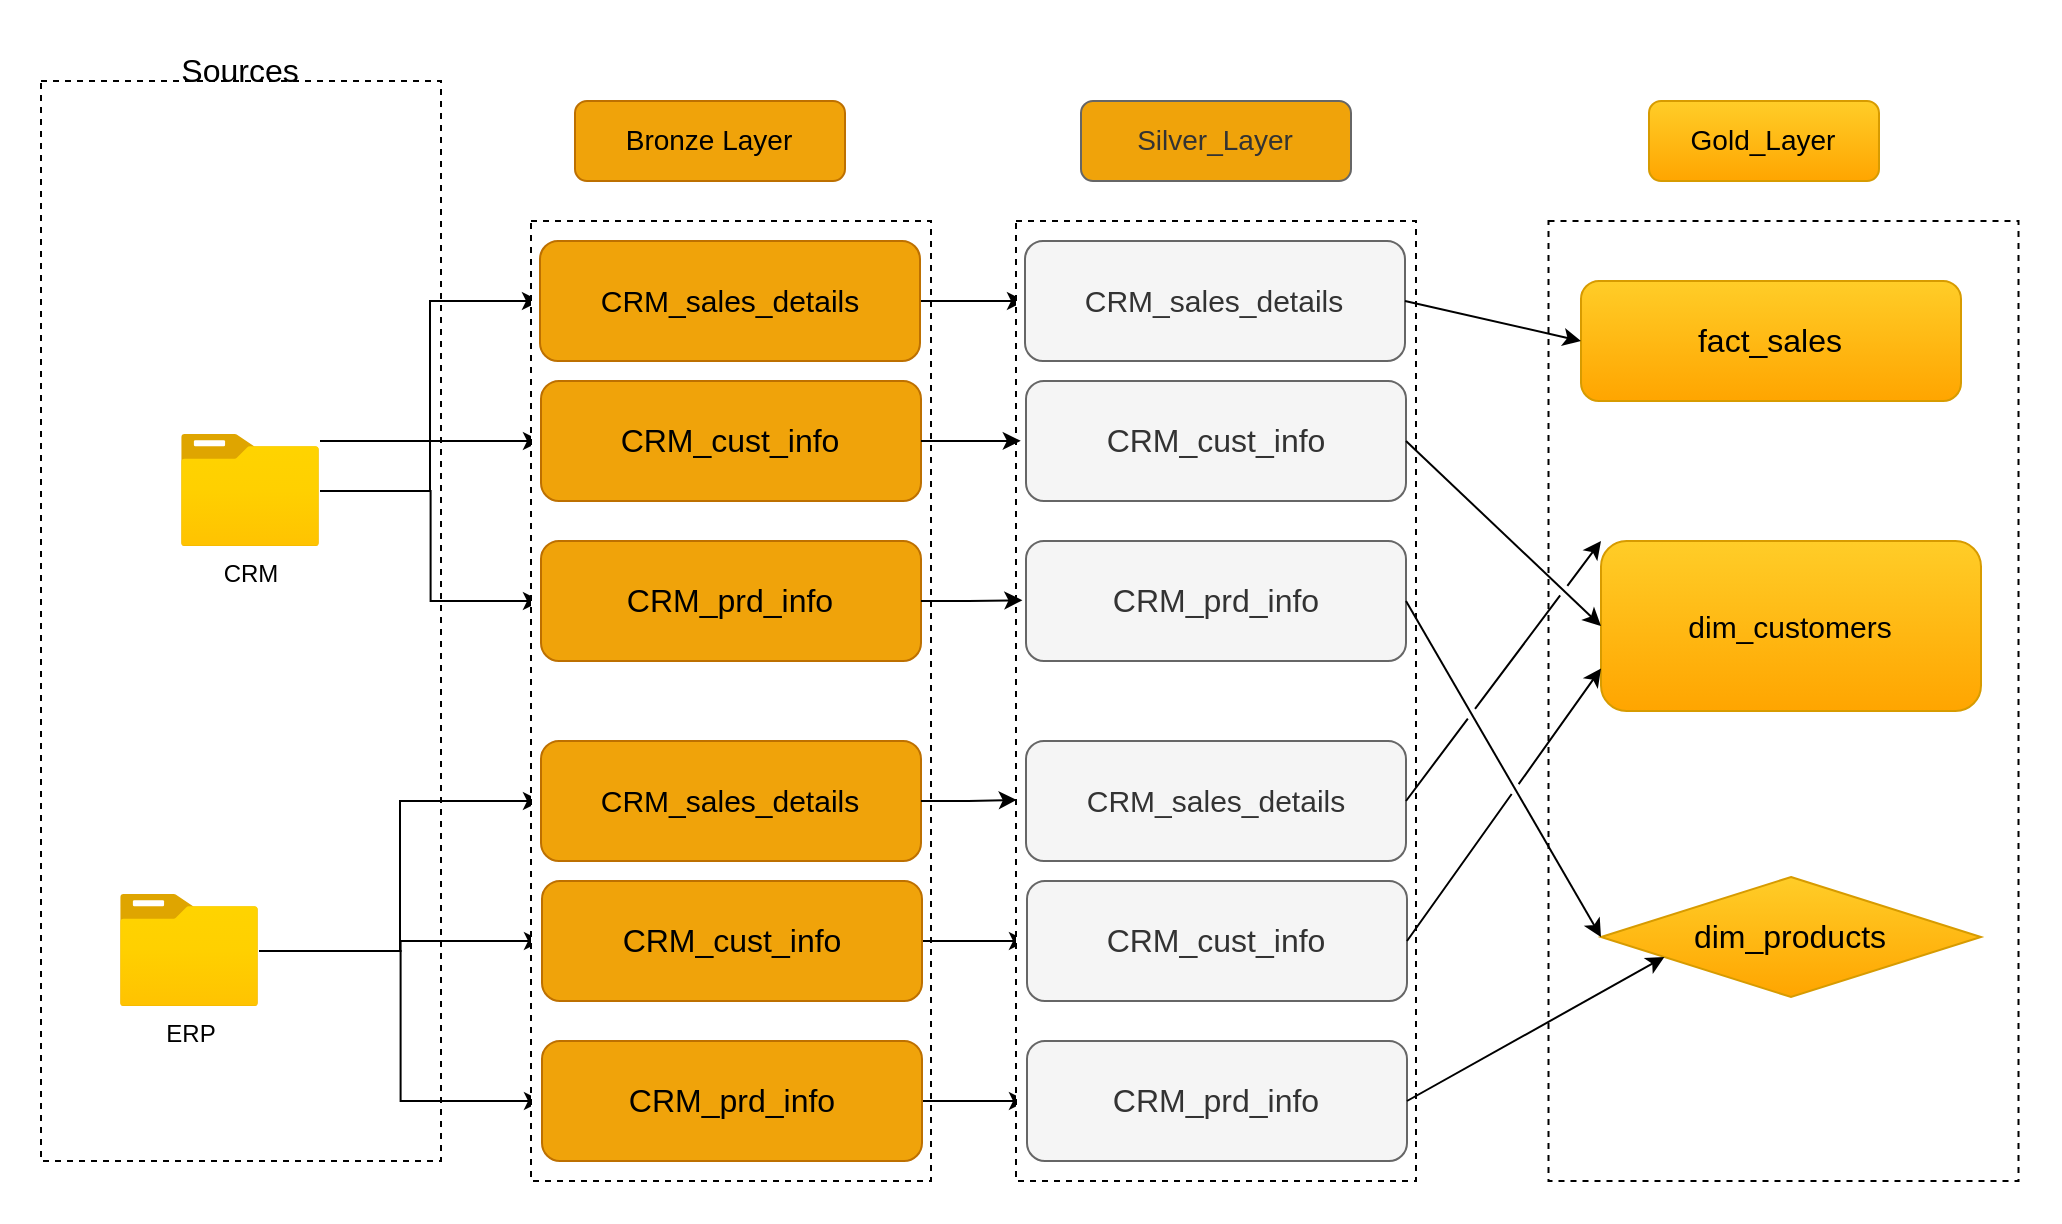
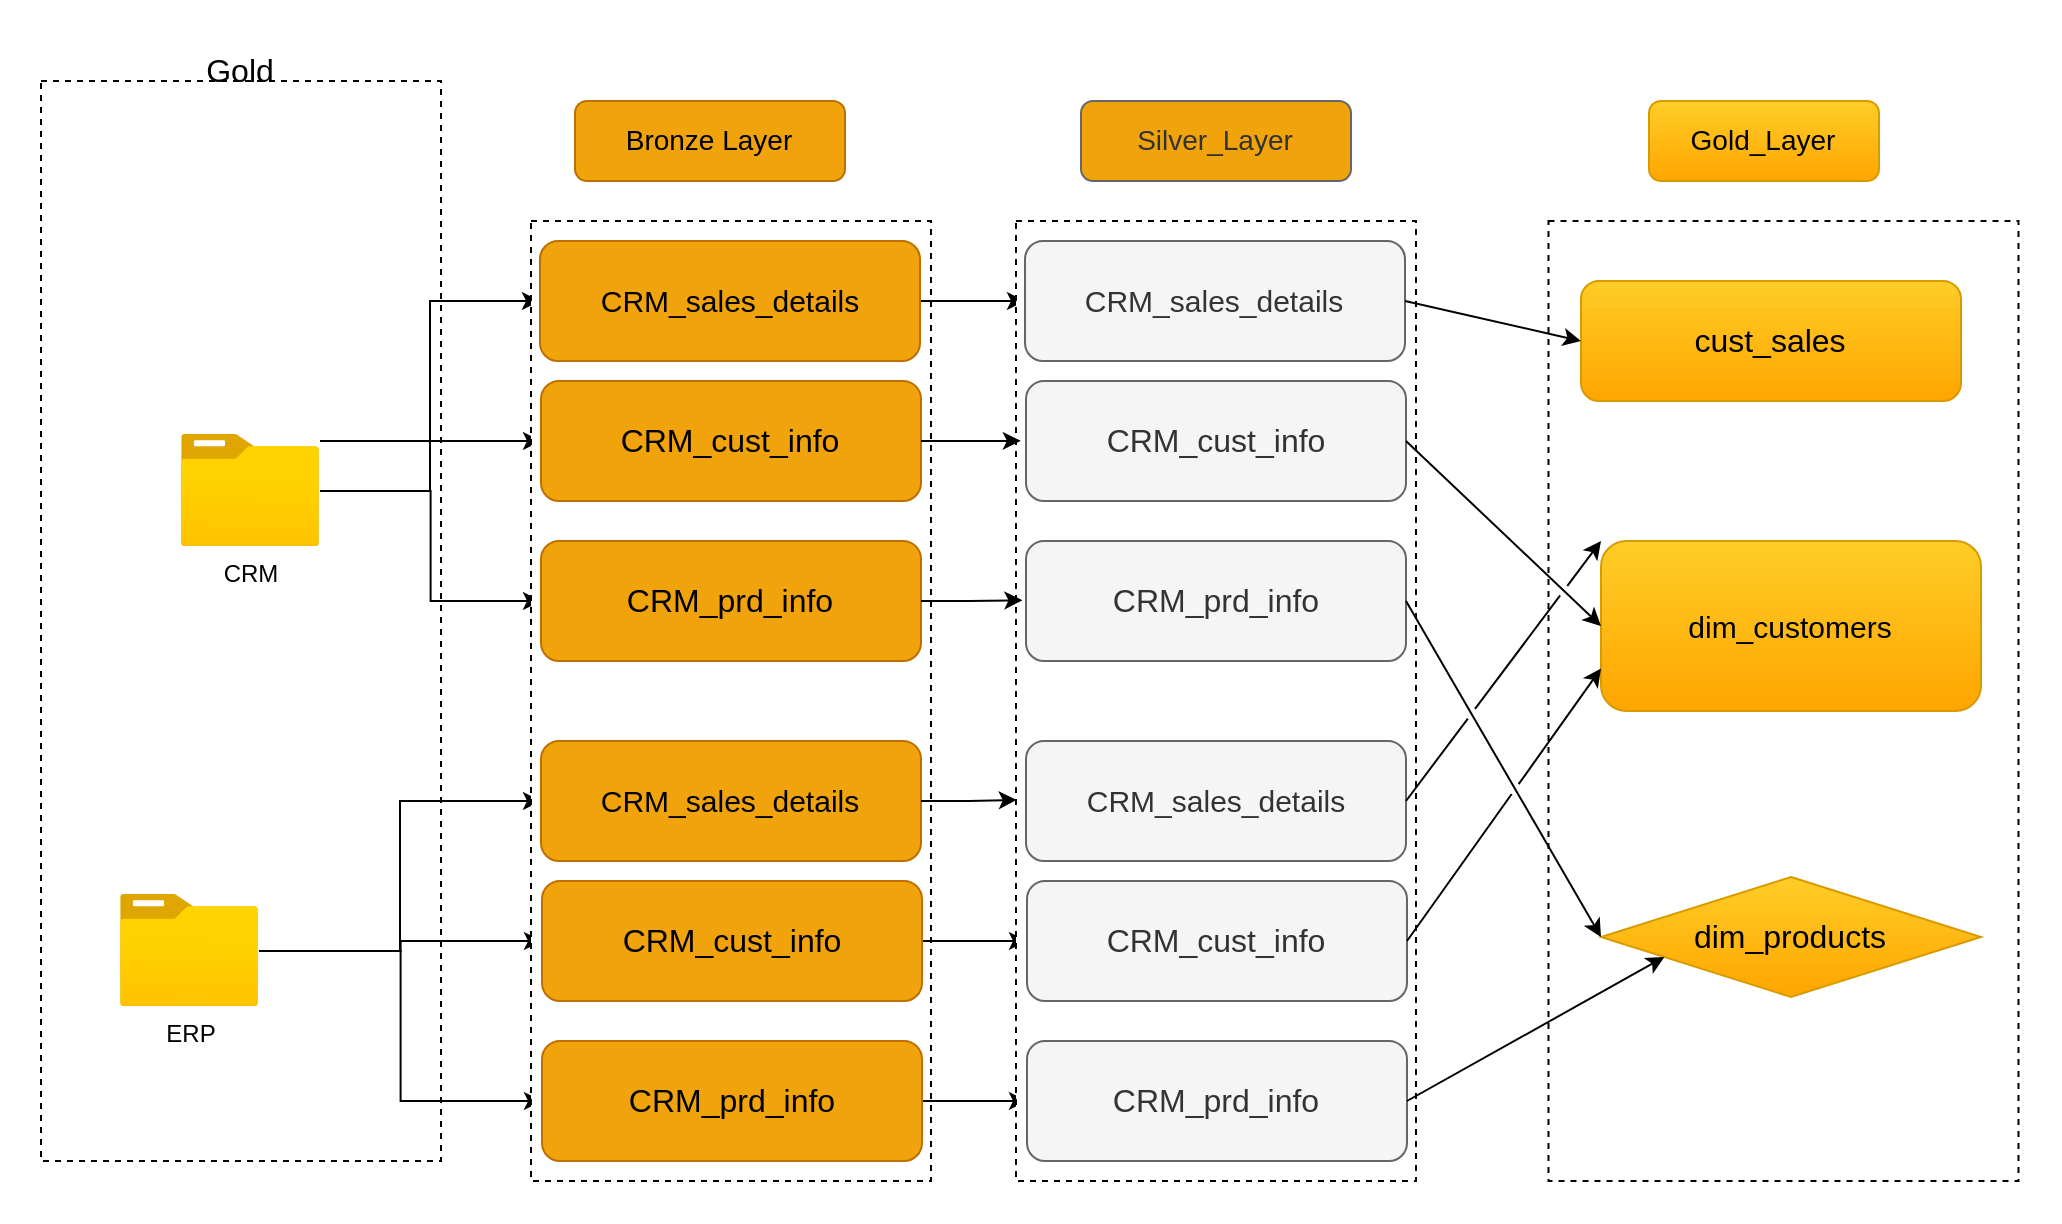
  <mxCell id="0" />
  <mxCell id="1" parent="0" />
  <mxCell id="2" value="" style="rounded=0;whiteSpace=wrap;html=1;dashed=1;" vertex="1" parent="1"><mxGeometry x="20" y="40" width="200" height="540" as="geometry" /></mxCell>
- <mxCell id="3" value="&lt;font style=&quot;font-size: 16px;&quot;&gt;Sources&lt;/font&gt;" style="text;html=1;align=center;verticalAlign=middle;whiteSpace=wrap;rounded=0;" vertex="1" parent="1"><mxGeometry x="90" y="20" width="60" height="30" as="geometry" /></mxCell>
+ <mxCell id="3" value="&lt;font style=&quot;font-size: 16px;&quot;&gt;Gold&lt;/font&gt;" style="text;html=1;align=center;verticalAlign=middle;whiteSpace=wrap;rounded=0;" vertex="1" parent="1"><mxGeometry x="90" y="20" width="60" height="30" as="geometry" /></mxCell>
  <mxCell id="4" style="edgeStyle=orthogonalEdgeStyle;rounded=0;orthogonalLoop=1;jettySize=auto;html=1;entryX=0;entryY=0.5;entryDx=0;entryDy=0;" edge="1" parent="1" source="7" target="16"><mxGeometry relative="1" as="geometry"><Array as="points"><mxPoint x="210" y="220" /><mxPoint x="210" y="220" /></Array></mxGeometry></mxCell>
  <mxCell id="5" style="edgeStyle=orthogonalEdgeStyle;rounded=0;orthogonalLoop=1;jettySize=auto;html=1;entryX=0;entryY=0.5;entryDx=0;entryDy=0;" edge="1" parent="1" source="7" target="15"><mxGeometry relative="1" as="geometry" /></mxCell>
  <mxCell id="6" style="edgeStyle=orthogonalEdgeStyle;rounded=0;orthogonalLoop=1;jettySize=auto;html=1;entryX=0;entryY=0.5;entryDx=0;entryDy=0;" edge="1" parent="1" source="7" target="17"><mxGeometry relative="1" as="geometry" /></mxCell>
  <mxCell id="7" value="CRM" style="image;aspect=fixed;html=1;points=[];align=center;fontSize=12;image=img/lib/azure2/general/Folder_Blank.svg;" vertex="1" parent="1"><mxGeometry x="90.5" y="217" width="69" height="56.0" as="geometry" /></mxCell>
  <mxCell id="8" value="" style="edgeStyle=orthogonalEdgeStyle;rounded=0;orthogonalLoop=1;jettySize=auto;html=1;" edge="1" parent="1" source="11" target="20"><mxGeometry relative="1" as="geometry" /></mxCell>
  <mxCell id="9" style="edgeStyle=orthogonalEdgeStyle;rounded=0;orthogonalLoop=1;jettySize=auto;html=1;entryX=0;entryY=0.5;entryDx=0;entryDy=0;" edge="1" parent="1" source="11" target="18"><mxGeometry relative="1" as="geometry" /></mxCell>
  <mxCell id="10" style="edgeStyle=orthogonalEdgeStyle;rounded=0;orthogonalLoop=1;jettySize=auto;html=1;entryX=0;entryY=0.5;entryDx=0;entryDy=0;" edge="1" parent="1" source="11" target="22"><mxGeometry relative="1" as="geometry" /></mxCell>
  <mxCell id="11" value="ERP" style="image;aspect=fixed;html=1;points=[];align=center;fontSize=12;image=img/lib/azure2/general/Folder_Blank.svg;" vertex="1" parent="1"><mxGeometry x="60" y="447" width="69" height="56.0" as="geometry" /></mxCell>
  <mxCell id="12" value="" style="rounded=0;whiteSpace=wrap;html=1;dashed=1;" vertex="1" parent="1"><mxGeometry x="265" y="110" width="200" height="480" as="geometry" /></mxCell>
  <mxCell id="13" value="&lt;font style=&quot;font-size: 14px;&quot;&gt;Bronze Layer&lt;/font&gt;" style="rounded=1;whiteSpace=wrap;html=1;fillColor=#f0a30a;fontColor=#000000;strokeColor=#BD7000;" vertex="1" parent="1"><mxGeometry x="287" y="50" width="135" height="40" as="geometry" /></mxCell>
  <mxCell id="14" style="edgeStyle=orthogonalEdgeStyle;rounded=0;orthogonalLoop=1;jettySize=auto;html=1;entryX=0;entryY=0.5;entryDx=0;entryDy=0;" edge="1" parent="1" source="15" target="25"><mxGeometry relative="1" as="geometry" /></mxCell>
  <mxCell id="15" value="&lt;font style=&quot;font-size: 15px;&quot;&gt;CRM_sa&lt;/font&gt;&lt;font style=&quot;font-size: 15px;&quot;&gt;&lt;font style=&quot;&quot;&gt;les_detail&lt;/font&gt;s&lt;/font&gt;" style="rounded=1;whiteSpace=wrap;html=1;fillColor=#f0a30a;strokeColor=#BD7000;fontColor=#000000;" vertex="1" parent="1"><mxGeometry x="269.5" y="120" width="190" height="60" as="geometry" /></mxCell>
  <mxCell id="16" value="&lt;font style=&quot;font-size: 16px;&quot;&gt;CRM_cust_info&lt;/font&gt;" style="rounded=1;whiteSpace=wrap;html=1;fillColor=#f0a30a;fontColor=#000000;strokeColor=#BD7000;" vertex="1" parent="1"><mxGeometry x="270" y="190" width="190" height="60" as="geometry" /></mxCell>
  <mxCell id="17" value="&lt;font style=&quot;font-size: 16px;&quot;&gt;CRM_prd_info&lt;/font&gt;" style="rounded=1;whiteSpace=wrap;html=1;fillColor=#f0a30a;fontColor=#000000;strokeColor=#BD7000;" vertex="1" parent="1"><mxGeometry x="270" y="270" width="190" height="60" as="geometry" /></mxCell>
  <mxCell id="18" value="&lt;font style=&quot;font-size: 15px;&quot;&gt;CRM_sa&lt;/font&gt;&lt;font style=&quot;font-size: 15px;&quot;&gt;&lt;font style=&quot;&quot;&gt;les_detail&lt;/font&gt;s&lt;/font&gt;" style="rounded=1;whiteSpace=wrap;html=1;fillColor=#f0a30a;strokeColor=#BD7000;fontColor=#000000;" vertex="1" parent="1"><mxGeometry x="270" y="370" width="190" height="60" as="geometry" /></mxCell>
  <mxCell id="19" style="edgeStyle=orthogonalEdgeStyle;rounded=0;orthogonalLoop=1;jettySize=auto;html=1;entryX=0;entryY=0.5;entryDx=0;entryDy=0;" edge="1" parent="1" source="20" target="29"><mxGeometry relative="1" as="geometry" /></mxCell>
  <mxCell id="20" value="&lt;font style=&quot;font-size: 16px;&quot;&gt;CRM_cust_info&lt;/font&gt;" style="rounded=1;whiteSpace=wrap;html=1;fillColor=#f0a30a;fontColor=#000000;strokeColor=#BD7000;" vertex="1" parent="1"><mxGeometry x="270.5" y="440" width="190" height="60" as="geometry" /></mxCell>
  <mxCell id="21" style="edgeStyle=orthogonalEdgeStyle;rounded=0;orthogonalLoop=1;jettySize=auto;html=1;entryX=0;entryY=0.5;entryDx=0;entryDy=0;" edge="1" parent="1" source="22" target="30"><mxGeometry relative="1" as="geometry" /></mxCell>
  <mxCell id="22" value="&lt;font style=&quot;font-size: 16px;&quot;&gt;CRM_prd_info&lt;/font&gt;" style="rounded=1;whiteSpace=wrap;html=1;fillColor=#f0a30a;fontColor=#000000;strokeColor=#BD7000;" vertex="1" parent="1"><mxGeometry x="270.5" y="520" width="190" height="60" as="geometry" /></mxCell>
  <mxCell id="23" value="&lt;font style=&quot;font-size: 14px;&quot;&gt;Silver_Layer&lt;/font&gt;" style="rounded=1;whiteSpace=wrap;html=1;fillColor=#f0a30a;strokeColor=#666666;fontColor=#333333;" vertex="1" parent="1"><mxGeometry x="540" y="50" width="135" height="40" as="geometry" /></mxCell>
  <mxCell id="24" value="" style="rounded=0;whiteSpace=wrap;html=1;dashed=1;" vertex="1" parent="1"><mxGeometry x="507.5" y="110" width="200" height="480" as="geometry" /></mxCell>
  <mxCell id="25" value="&lt;font style=&quot;font-size: 15px;&quot;&gt;CRM_sa&lt;/font&gt;&lt;font style=&quot;font-size: 15px;&quot;&gt;&lt;font style=&quot;&quot;&gt;les_detail&lt;/font&gt;s&lt;/font&gt;" style="rounded=1;whiteSpace=wrap;html=1;fillColor=#f5f5f5;strokeColor=#666666;fontColor=#333333;" vertex="1" parent="1"><mxGeometry x="512" y="120" width="190" height="60" as="geometry" /></mxCell>
  <mxCell id="26" value="&lt;font style=&quot;font-size: 16px;&quot;&gt;CRM_cust_info&lt;/font&gt;" style="rounded=1;whiteSpace=wrap;html=1;fillColor=#f5f5f5;fontColor=#333333;strokeColor=#666666;" vertex="1" parent="1"><mxGeometry x="512.5" y="190" width="190" height="60" as="geometry" /></mxCell>
  <mxCell id="27" value="&lt;font style=&quot;font-size: 16px;&quot;&gt;CRM_prd_info&lt;/font&gt;" style="rounded=1;whiteSpace=wrap;html=1;fillColor=#f5f5f5;fontColor=#333333;strokeColor=#666666;" vertex="1" parent="1"><mxGeometry x="512.5" y="270" width="190" height="60" as="geometry" /></mxCell>
  <mxCell id="28" value="&lt;font style=&quot;font-size: 15px;&quot;&gt;CRM_sa&lt;/font&gt;&lt;font style=&quot;font-size: 15px;&quot;&gt;&lt;font style=&quot;&quot;&gt;les_detail&lt;/font&gt;s&lt;/font&gt;" style="rounded=1;whiteSpace=wrap;html=1;fillColor=#f5f5f5;strokeColor=#666666;fontColor=#333333;" vertex="1" parent="1"><mxGeometry x="512.5" y="370" width="190" height="60" as="geometry" /></mxCell>
  <mxCell id="29" value="&lt;font style=&quot;font-size: 16px;&quot;&gt;CRM_cust_info&lt;/font&gt;" style="rounded=1;whiteSpace=wrap;html=1;fillColor=#f5f5f5;fontColor=#333333;strokeColor=#666666;" vertex="1" parent="1"><mxGeometry x="513" y="440" width="190" height="60" as="geometry" /></mxCell>
  <mxCell id="30" value="&lt;font style=&quot;font-size: 16px;&quot;&gt;CRM_prd_info&lt;/font&gt;" style="rounded=1;whiteSpace=wrap;html=1;fillColor=#f5f5f5;fontColor=#333333;strokeColor=#666666;" vertex="1" parent="1"><mxGeometry x="513" y="520" width="190" height="60" as="geometry" /></mxCell>
  <mxCell id="31" style="edgeStyle=orthogonalEdgeStyle;rounded=0;orthogonalLoop=1;jettySize=auto;html=1;entryX=0.012;entryY=0.229;entryDx=0;entryDy=0;entryPerimeter=0;" edge="1" parent="1" source="16" target="24"><mxGeometry relative="1" as="geometry" /></mxCell>
  <mxCell id="32" style="edgeStyle=orthogonalEdgeStyle;rounded=0;orthogonalLoop=1;jettySize=auto;html=1;entryX=0.016;entryY=0.395;entryDx=0;entryDy=0;entryPerimeter=0;" edge="1" parent="1" source="17" target="24"><mxGeometry relative="1" as="geometry" /></mxCell>
  <mxCell id="33" style="edgeStyle=orthogonalEdgeStyle;rounded=0;orthogonalLoop=1;jettySize=auto;html=1;entryX=0.002;entryY=0.603;entryDx=0;entryDy=0;entryPerimeter=0;" edge="1" parent="1" source="18" target="24"><mxGeometry relative="1" as="geometry" /></mxCell>
  <mxCell id="34" value="&lt;font style=&quot;font-size: 14px;&quot;&gt;Gold_Layer&lt;/font&gt;" style="rounded=1;whiteSpace=wrap;html=1;fillColor=#ffcd28;strokeColor=#d79b00;gradientColor=#ffa500;" vertex="1" parent="1"><mxGeometry x="824" y="50" width="115" height="40" as="geometry" /></mxCell>
  <mxCell id="35" value="" style="rounded=0;whiteSpace=wrap;html=1;dashed=1;" vertex="1" parent="1"><mxGeometry x="773.75" y="110" width="235" height="480" as="geometry" /></mxCell>
- <mxCell id="36" value="&lt;span style=&quot;font-size: 16px;&quot;&gt;fact_sales&lt;/span&gt;" style="rounded=1;whiteSpace=wrap;html=1;fillColor=#ffcd28;strokeColor=#d79b00;gradientColor=#ffa500;" vertex="1" parent="1"><mxGeometry x="790" y="140" width="190" height="60" as="geometry" /></mxCell>
+ <mxCell id="36" value="&lt;span style=&quot;font-size: 16px;&quot;&gt;cust_sales&lt;/span&gt;" style="rounded=1;whiteSpace=wrap;html=1;fillColor=#ffcd28;strokeColor=#d79b00;gradientColor=#ffa500;" vertex="1" parent="1"><mxGeometry x="790" y="140" width="190" height="60" as="geometry" /></mxCell>
  <mxCell id="37" value="&lt;span style=&quot;font-size: 15px;&quot;&gt;dim_customers&lt;/span&gt;" style="rounded=1;whiteSpace=wrap;html=1;fillColor=#ffcd28;strokeColor=#d79b00;gradientColor=#ffa500;" vertex="1" parent="1"><mxGeometry x="800" y="270" width="190" height="85" as="geometry" /></mxCell>
  <mxCell id="38" value="&lt;span style=&quot;font-size: 16px;&quot;&gt;dim_products&lt;/span&gt;" style="rhombus;whiteSpace=wrap;html=1;fillColor=#ffcd28;strokeColor=#d79b00;gradientColor=#ffa500;" vertex="1" parent="1"><mxGeometry x="800" y="438" width="190" height="60" as="geometry" /></mxCell>
  <mxCell id="39" value="" style="endArrow=classic;html=1;rounded=0;exitX=1;exitY=0.5;exitDx=0;exitDy=0;entryX=0;entryY=0.5;entryDx=0;entryDy=0;" edge="1" parent="1" source="25" target="36"><mxGeometry width="50" height="50" relative="1" as="geometry"><mxPoint x="750" y="146.48" as="sourcePoint" /><mxPoint x="711.5" y="330" as="targetPoint" /></mxGeometry></mxCell>
  <mxCell id="40" value="" style="endArrow=classic;html=1;rounded=0;exitX=1;exitY=0.5;exitDx=0;exitDy=0;entryX=0;entryY=0.5;entryDx=0;entryDy=0;jumpStyle=gap;" edge="1" parent="1" source="26" target="37"><mxGeometry width="50" height="50" relative="1" as="geometry"><mxPoint x="620" y="380" as="sourcePoint" /><mxPoint x="670" y="330" as="targetPoint" /></mxGeometry></mxCell>
  <mxCell id="41" value="" style="endArrow=classic;html=1;rounded=0;exitX=1;exitY=0.5;exitDx=0;exitDy=0;entryX=0;entryY=0.5;entryDx=0;entryDy=0;jumpStyle=gap;" edge="1" parent="1" source="27" target="38"><mxGeometry width="50" height="50" relative="1" as="geometry"><mxPoint x="620" y="380" as="sourcePoint" /><mxPoint x="670" y="330" as="targetPoint" /></mxGeometry></mxCell>
  <mxCell id="42" value="" style="endArrow=classic;html=1;rounded=0;exitX=1;exitY=0.5;exitDx=0;exitDy=0;entryX=0;entryY=0;entryDx=0;entryDy=0;jumpStyle=gap;" edge="1" parent="1" source="28" target="37"><mxGeometry width="50" height="50" relative="1" as="geometry"><mxPoint x="620" y="380" as="sourcePoint" /><mxPoint x="670" y="330" as="targetPoint" /></mxGeometry></mxCell>
  <mxCell id="43" value="" style="endArrow=classic;html=1;rounded=0;exitX=1;exitY=0.5;exitDx=0;exitDy=0;entryX=0;entryY=0.75;entryDx=0;entryDy=0;jumpStyle=gap;" edge="1" parent="1" source="29" target="37"><mxGeometry width="50" height="50" relative="1" as="geometry"><mxPoint x="620" y="380" as="sourcePoint" /><mxPoint x="670" y="330" as="targetPoint" /></mxGeometry></mxCell>
  <mxCell id="44" value="" style="endArrow=classic;html=1;rounded=0;exitX=1;exitY=0.5;exitDx=0;exitDy=0;entryX=0;entryY=0.75;entryDx=0;entryDy=0;jumpStyle=gap;" edge="1" parent="1" source="30" target="38"><mxGeometry width="50" height="50" relative="1" as="geometry"><mxPoint x="620" y="380" as="sourcePoint" /><mxPoint x="670" y="330" as="targetPoint" /></mxGeometry></mxCell>
